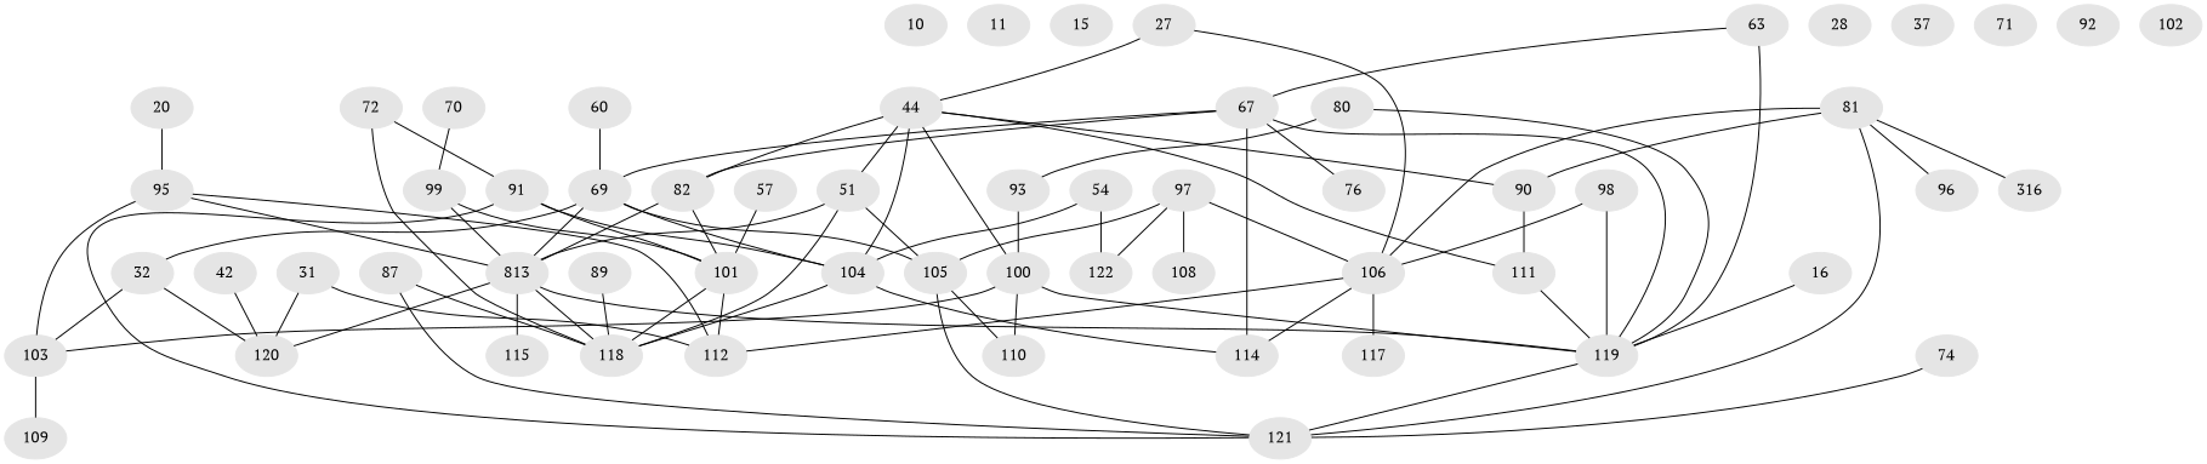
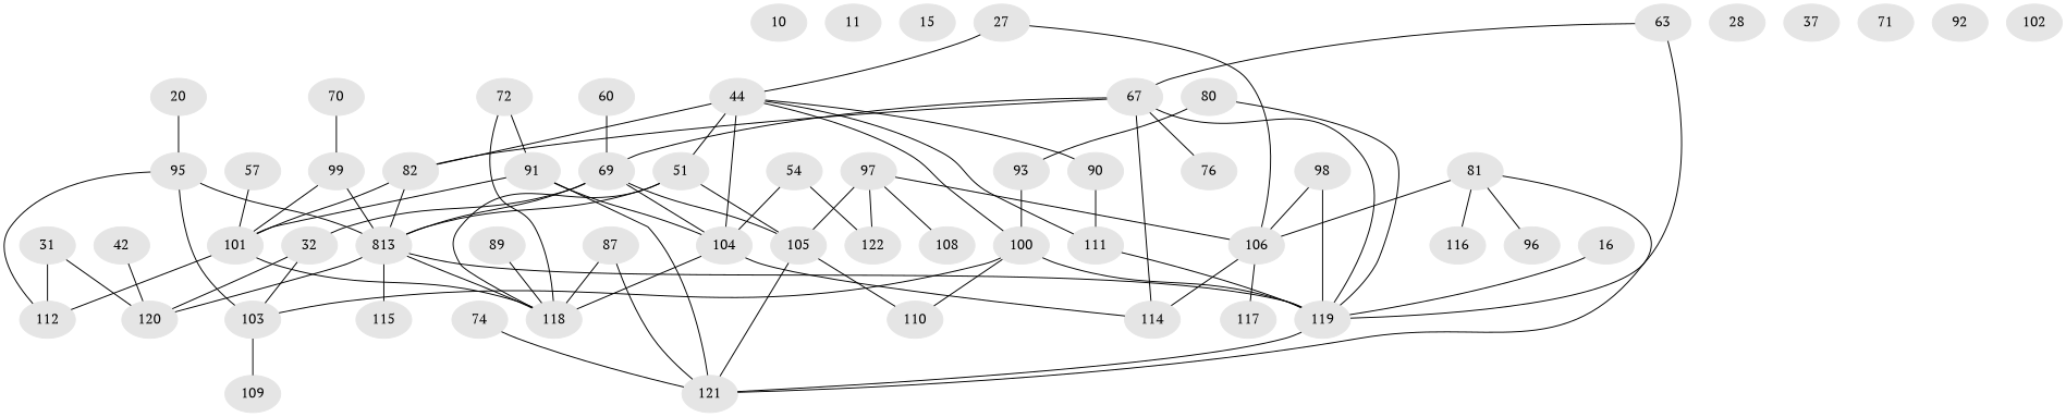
  graph {
    fontname="PT Serif"
    node [color=gray90 fontname="PT Serif" style=filled]
    edge [fontname="PT Serif"]
    10
    11
    15
    119 [super="+68"]
    121 [super="+61+66"]
    16
    20
    95
    112 [super="+35"]
    103 [super="+79"]
    n11 [label=813 super="+7+83+84+65"]
    28
    n13 [label=27]
    44
    106 [super="+17+38+75"]
    51 [super="+34"]
    82 [super="+25+59"]
    90 [super="+39+49"]
    100 [super="+19+78"]
    104 [super="+94"]
    111 [super="+85"]
    114
    117
    31
    120
    109
    32
    37
    42
    105 [super="+88"]
    118 [super="+9+33"]
    101 [super="+77+86+13"]
    110
    115
    54 [super="+45"]
    122
    57
    69 [super="+1+30"]
    60
    63 [super="+50"]
    67 [super="+43+40"]
    76
    70
    99
    71
    72 [super="+3"]
    91 [super="+73+8"]
    74
    80
    93
    81 [super="+53+64+58"]
    96
-   116 [label=316]
+   116
    87
    89
    92
    97 [super="+24"]
    108
    98 [super="+18"]
    102
    119 -- 121
    16 -- 119
    20 -- 95
    95 -- 112
    95 -- 103 [weight=2]
    95 -- n11
    103 -- 109
    n11 -- 119 [weight=3]
    n11 -- 120
    n11 -- 118
    n11 -- 115
    n13 -- 44
    n13 -- 106
    44 -- 51 [weight=2]
    44 -- 82 [weight=2]
    44 -- 90
    44 -- 100
    44 -- 104
    44 -- 111
-   106 -- 112
    106 -- 114 [weight=2]
    106 -- 117
    51 -- n11 [weight=2]
    51 -- 105
    51 -- 118
    82 -- n11 [weight=3]
    82 -- 101 [weight=2]
    90 -- 111
    100 -- 119
    100 -- 103
    100 -- 110
    104 -- 114
    104 -- 118 [weight=2]
    111 -- 119
    31 -- 112
    31 -- 120
    32 -- 103
    32 -- 120
    42 -- 120
    105 -- 121
    105 -- 110
    101 -- 112
    101 -- 118
    54 -- 104
    54 -- 122
    57 -- 101
    69 -- n11
    69 -- 104
    69 -- 32
    69 -- 105
    60 -- 69
    63 -- 119 [weight=3]
    63 -- 67
    67 -- 119
    67 -- 82 [weight=2]
    67 -- 114 [weight=2]
    67 -- 69 [weight=2]
    67 -- 76
    70 -- 99
    99 -- n11 [weight=2]
    99 -- 101
    72 -- 118
    72 -- 91
    91 -- 121
    91 -- 104
    91 -- 101
    74 -- 121
    80 -- 119
    80 -- 93
    93 -- 100
    81 -- 121
    81 -- 106 [weight=2]
-   81 -- 90
    81 -- 96
    81 -- 116
    87 -- 121
    87 -- 118
    89 -- 118
    97 -- 106
    97 -- 105
    97 -- 122
    97 -- 108
    98 -- 119 [weight=2]
    98 -- 106
  }
